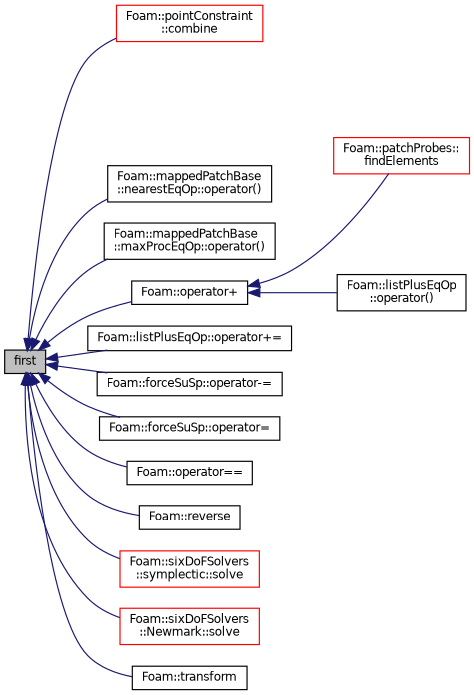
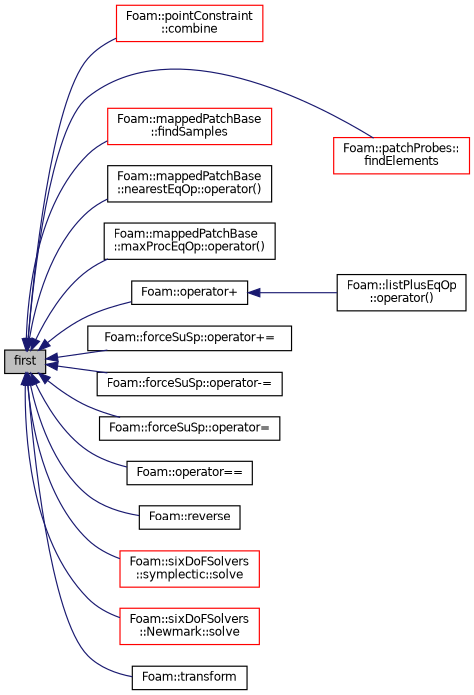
  digraph {
    rankdir=LR
    node [color=black fontname=Helvetica fontsize=10 shape=record]
    edge [color=midnightblue dir=back fontname=Helvetica fontsize=10 labelfontname=Helvetica labelfontsize=10 style=solid]
    n1 [fillcolor=grey75 fontcolor=black height=0.2 label=first style=filled width=0.4]
    n2 [color=red height=0.2 label="Foam::pointConstraint\l::combine" width=0.4]
    n3 [color=red height=0.2 label="Foam::patchProbes::\lfindElements" width=0.4]
+   n4 [color=red height=0.2 label="Foam::mappedPatchBase\l::findSamples" width=0.4]
    n5 [height=0.2 label="Foam::mappedPatchBase\l::nearestEqOp::operator()" width=0.4]
    n6 [height=0.2 label="Foam::mappedPatchBase\l::maxProcEqOp::operator()" width=0.4]
    n7 [height=0.2 label="Foam::operator+" width=0.4]
-   n8 [height=0.2 label="Foam::listPlusEqOp::operator+=" width=0.4]
+   n8 [height=0.2 label="Foam::forceSuSp::operator+=" width=0.4]
    n9 [height=0.2 label="Foam::forceSuSp::operator-=" width=0.4]
    n10 [height=0.2 label="Foam::forceSuSp::operator=" width=0.4]
    n11 [height=0.2 label="Foam::operator==" width=0.4]
    n12 [height=0.2 label="Foam::reverse" width=0.4]
    n13 [color=red height=0.2 label="Foam::sixDoFSolvers\l::symplectic::solve" width=0.4]
    n14 [color=red height=0.2 label="Foam::sixDoFSolvers\l::Newmark::solve" width=0.4]
    n15 [height=0.2 label="Foam::transform" width=0.4]
    n16 [height=0.2 label="Foam::listPlusEqOp\l::operator()" width=0.4]
    n1 -> n2
-   n7 -> n3
+   n1 -> n3
+   n1 -> n4
    n1 -> n5
    n1 -> n6
    n1 -> n7
    n1 -> n8
    n1 -> n9
    n1 -> n10
    n1 -> n11
    n1 -> n12
    n1 -> n13
    n1 -> n14
    n1 -> n15
    n7 -> n16
  }
